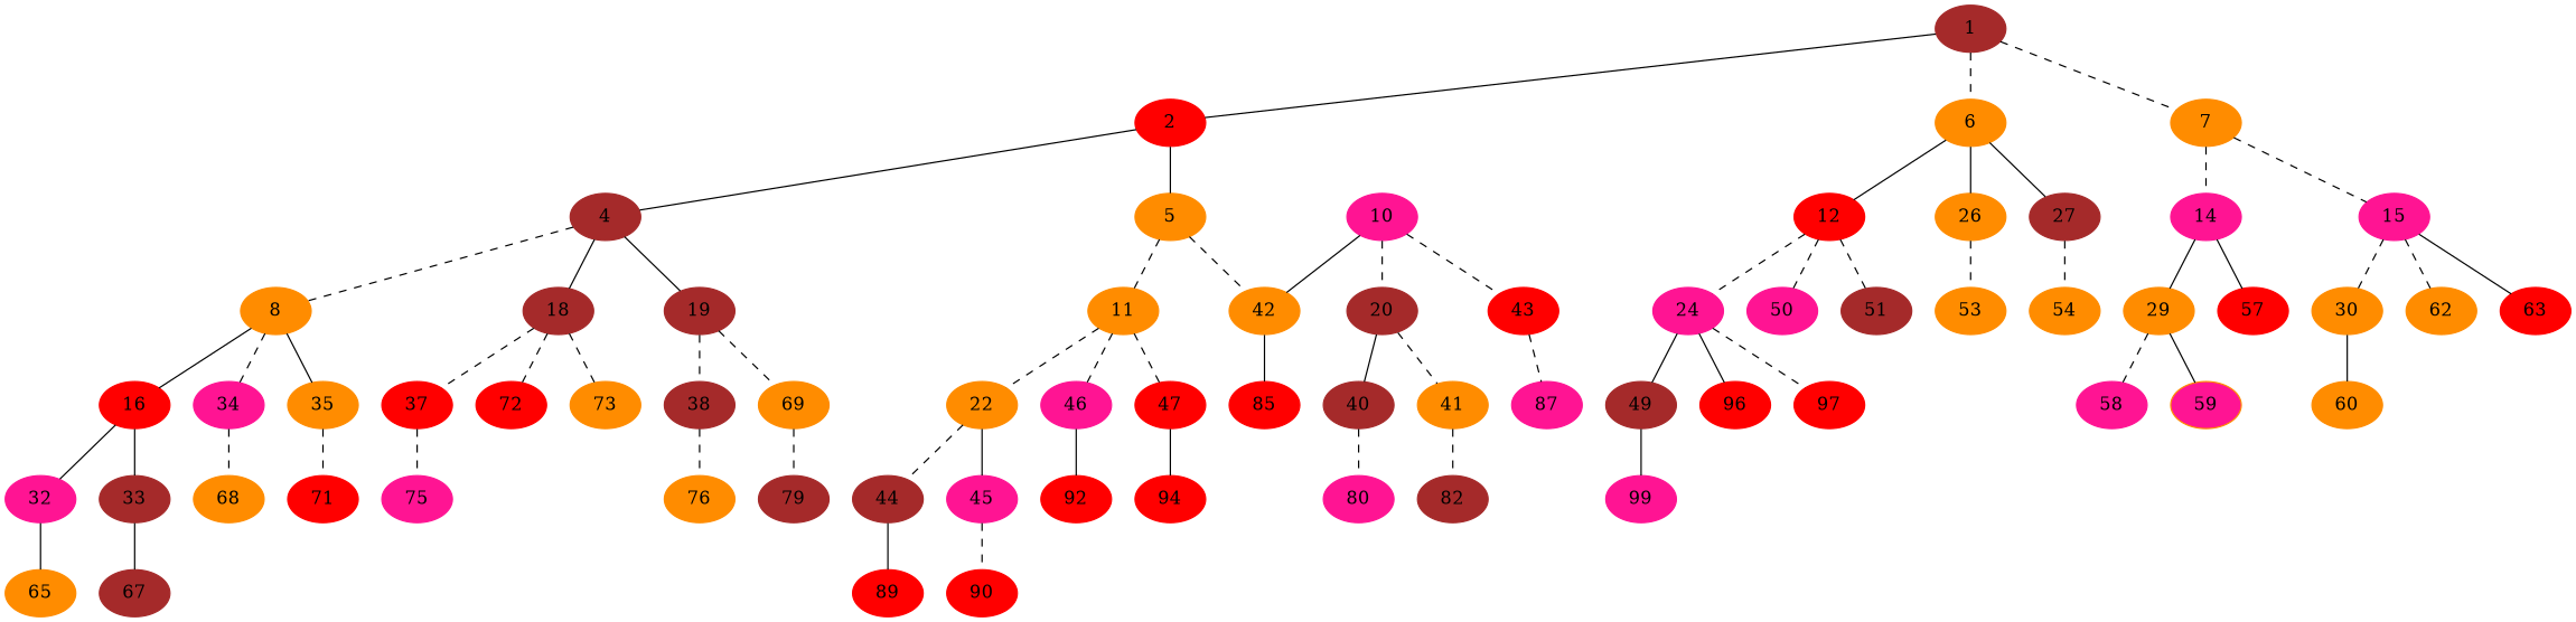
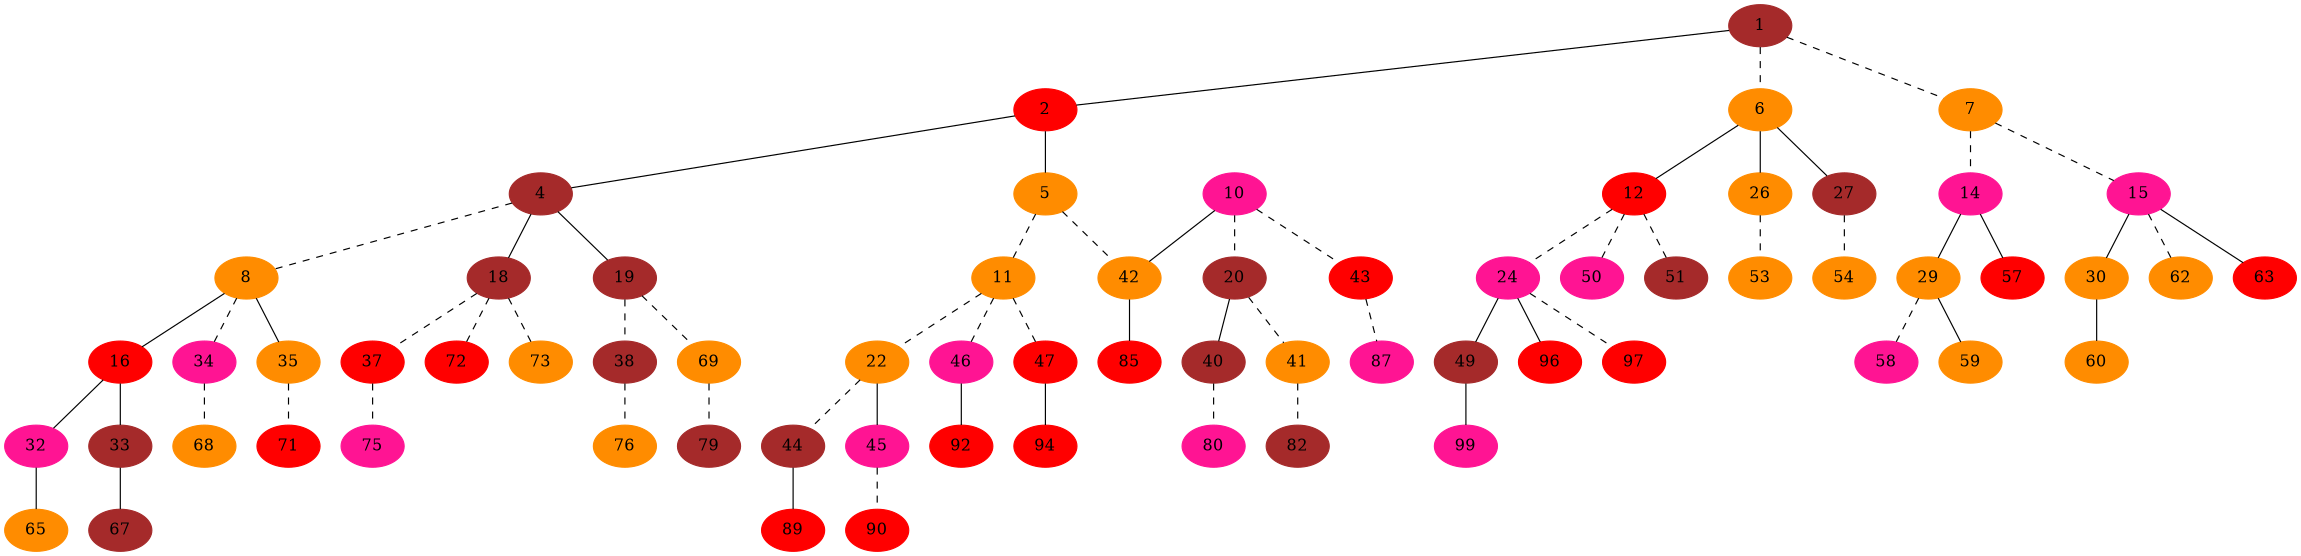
  graph {
    node [color=darkorange style=filled latent=0.2]
    edge [style=dashed]
    1 [color=brown super="+3" latent=""]
    2 [color=red latent=1]
    6 [latent=0.5 super="+13"]
    7 [latent=0.5]
    4 [color=brown latent=0.5 super="+9"]
    5 [latent=0.5]
    12 [color=red latent=0.333333 super="+25"]
    26 [latent=0.25 super="+52"]
    27 [color=brown latent=0.25 super="+55"]
    14 [color=deeppink latent=0.333333 super="+28"]
    15 [color=deeppink latent=0.333333 super="+31"]
    8 [latent=0.333333 super="+17"]
    18 [color=brown latent=0.25 super="+36"]
    19 [color=brown latent=0.25]
    11 [latent=0.333333 super="+23"]
    42 [super="+84"]
    16 [color=red latent=0.25]
    34 [color=deeppink super="+69"]
    35 [super="+70"]
    37 [color=red super="+74"]
    72 [color=red latent=0.166667]
    73 [latent=0.166667]
    38 [color=brown super="+77"]
    n24 [label=69 super="+78"]
    10 [color=deeppink latent=0.333333 super="+21"]
    20 [color=brown latent=0.25]
    43 [color=red super="+86"]
    22 [latent=0.25]
    46 [color=deeppink super="+93"]
    47 [color=red super="+95"]
    24 [color=deeppink latent=0.25 super="+48"]
    50 [color=deeppink super="+100"]
    51 [color=brown]
    53
    54
    29 [latent=0.25]
    57 [color=red]
    30 [latent=0.25 super="+61"]
    62
    63 [color=red]
    32 [color=deeppink super="+64"]
    33 [color=brown super="+66"]
    68 [latent=0.166667]
    71 [color=red latent=0.166667]
    40 [color=brown super="+81"]
    41 [super="+83"]
    85 [color=red latent=0.166667]
    87 [color=deeppink latent=0.166667]
    44 [color=brown super="+88"]
    45 [color=deeppink super="+91"]
    92 [color=red latent=0.166667]
    94 [color=red latent=0.166667]
    49 [color=brown super="+98"]
    96 [color=red latent=0.166667]
    97 [color=red latent=0.166667]
    58 [color=deeppink]
-   59 [fillcolor=deeppink]
+   59
    60
    65 [latent=0.166667]
    67 [color=brown latent=0.166667]
    75 [color=deeppink latent=0.166667]
    76 [latent=0.166667]
    79 [color=brown latent=0.166667]
    80 [color=deeppink latent=0.166667]
    82 [color=brown latent=0.166667]
    89 [color=red latent=0.166667]
    90 [color=red latent=0.166667]
    99 [color=deeppink latent=0.166667]
    1 -- 2 [style=solid]
    1 -- 6
    1 -- 7
    2 -- 4 [style=solid]
    2 -- 5 [style=solid]
    6 -- 12 [style=solid]
    6 -- 26 [style=solid]
    6 -- 27 [style=solid]
    7 -- 14
    7 -- 15
    4 -- 8
    4 -- 18 [style=solid]
    4 -- 19 [style=solid]
    5 -- 11
    5 -- 42
    12 -- 24
    12 -- 50
    12 -- 51
    26 -- 53
    27 -- 54
    14 -- 29 [style=solid]
    14 -- 57 [style=solid]
-   15 -- 30
+   15 -- 30 [style=solid]
    15 -- 62
    15 -- 63 [style=solid]
    8 -- 16 [style=solid]
    8 -- 34
    8 -- 35 [style=solid]
    18 -- 37
    18 -- 72
    18 -- 73
    19 -- 38
    19 -- n24
    11 -- 22
    11 -- 46
    11 -- 47
    42 -- 85 [style=solid]
    16 -- 32 [style=solid]
    16 -- 33 [style=solid]
    34 -- 68
    35 -- 71
    37 -- 75
    38 -- 76
    n24 -- 79
    10 -- 42 [style=solid]
    10 -- 20
    10 -- 43
    20 -- 40 [style=solid]
    20 -- 41
    43 -- 87
    22 -- 44
    22 -- 45 [style=solid]
    46 -- 92 [style=solid]
    47 -- 94 [style=solid]
    24 -- 49 [style=solid]
    24 -- 96 [style=solid]
    24 -- 97
    29 -- 58
    29 -- 59 [style=solid]
    30 -- 60 [style=solid]
    32 -- 65 [style=solid]
    33 -- 67 [style=solid]
    40 -- 80
    41 -- 82
    44 -- 89 [style=solid]
    45 -- 90
    49 -- 99 [style=solid]
  }
